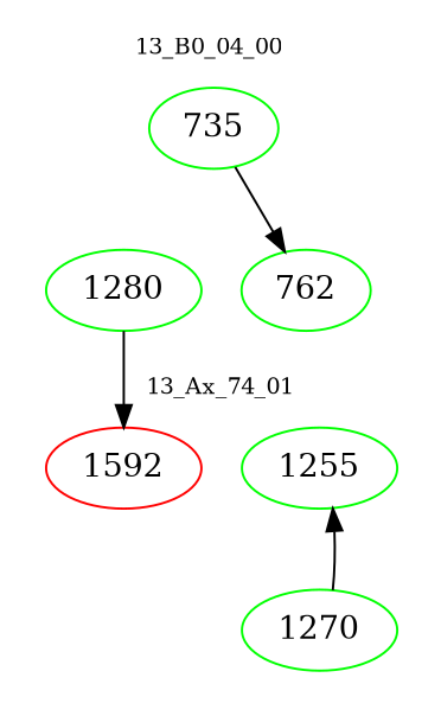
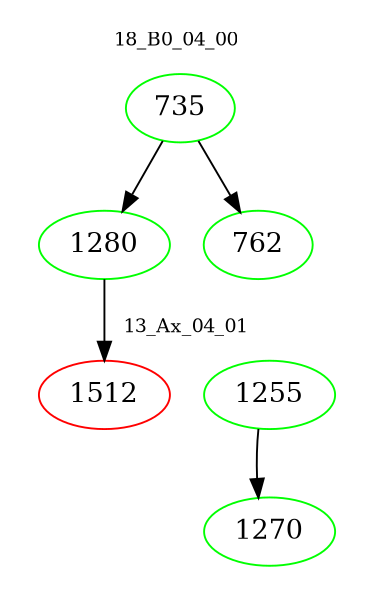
  digraph {
    node [color=green]
    edge [color=black]
    n1 [label=1255]
    n2 [label=1270]
-   n3 [color=red label=1592]
+   n3 [color=red label=1512]
    n4 [label=735]
    n5 [label=1280]
    n6 [label=762]
    subgraph cluster_1 {
      color=white
      fontsize=10
-     label="13_Ax_74_01"
+     label="13_Ax_04_01"
      n1
      n2
      n3
    }
    subgraph cluster_2 {
      color=white
      fontsize=10
-     label="13_B0_04_00"
+     label="18_B0_04_00"
      n4
      n5
      n6
    }
-   n2 -> n1
+   n1 -> n2
+   n4 -> n5
    n4 -> n6
    n5 -> n3
  }
